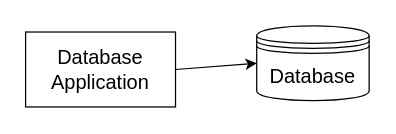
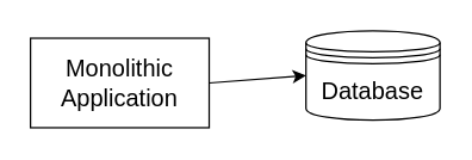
  <mxCell id="0" />
  <mxCell id="1" parent="0" />
  <mxCell id="2" style="edgeStyle=none;html=1;exitX=1;exitY=0.5;exitDx=0;exitDy=0;entryX=0;entryY=0.5;entryDx=0;entryDy=0;fontSize=16;" edge="1" parent="1" source="3" target="4"><mxGeometry relative="1" as="geometry" /></mxCell>
- <mxCell id="3" value="&lt;font style=&quot;font-size: 16px&quot;&gt;Database&lt;br&gt;Application&lt;/font&gt;" style="rounded=0;whiteSpace=wrap;html=1;" vertex="1" parent="1"><mxGeometry x="20" y="25" width="120" height="60" as="geometry" /></mxCell>
+ <mxCell id="3" value="&lt;font style=&quot;font-size: 16px&quot;&gt;Monolithic&lt;br&gt;Application&lt;/font&gt;" style="rounded=0;whiteSpace=wrap;html=1;" vertex="1" parent="1"><mxGeometry x="20" y="25" width="120" height="60" as="geometry" /></mxCell>
  <mxCell id="4" value="&lt;font style=&quot;font-size: 16px&quot;&gt;Database&lt;/font&gt;" style="shape=datastore;whiteSpace=wrap;html=1;" vertex="1" parent="1"><mxGeometry x="205" y="20" width="90" height="60" as="geometry" /></mxCell>
